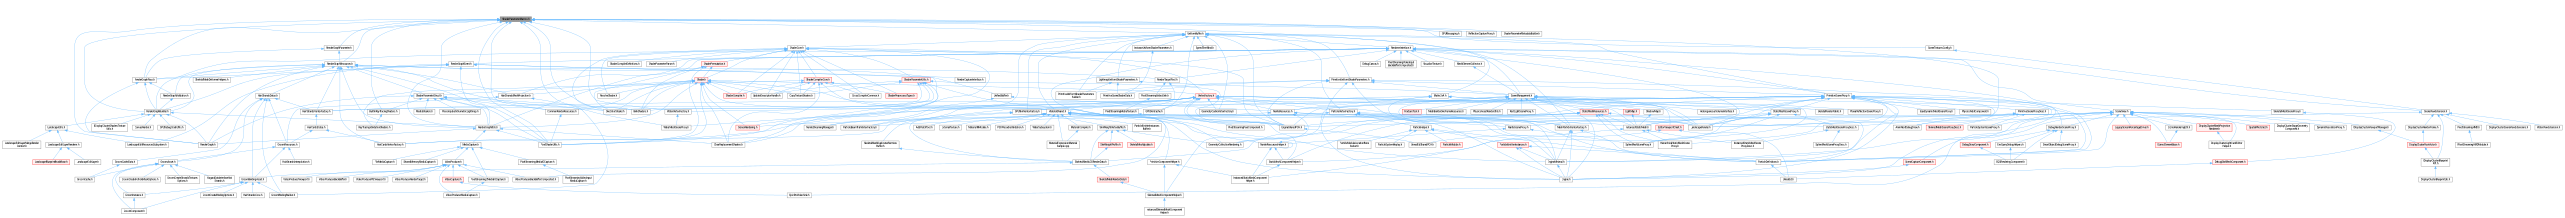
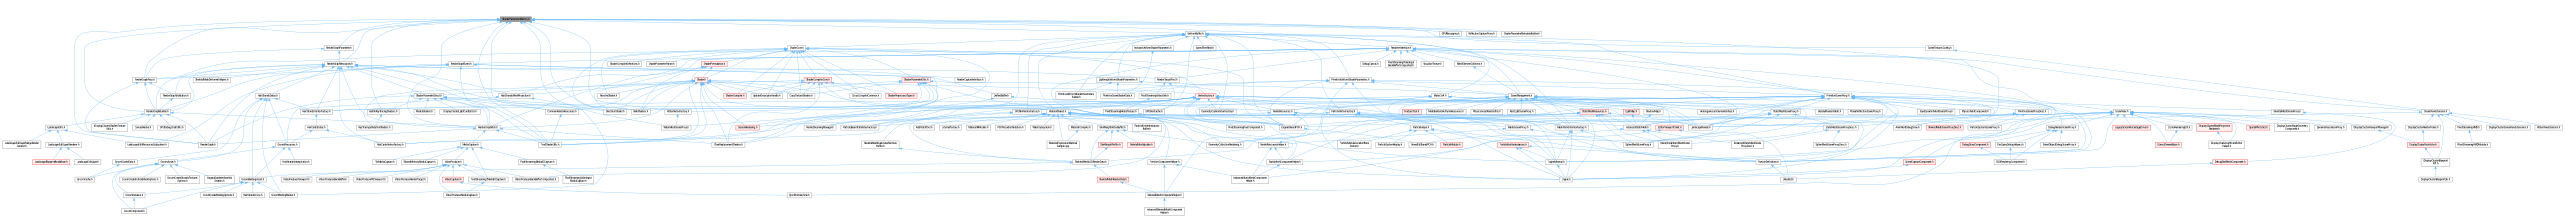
  digraph {
    fontname="Roboto Condensed"
    node [color=grey40 fillcolor=white fontname="Roboto Condensed" fontsize=10 shape=box style=filled]
    edge [color=steelblue1 dir=back fontname="Roboto Condensed" fontsize=10 labelfontname=Helvetica labelfontsize=10 style=solid]
    n1 [color=gray40 fillcolor=grey60 fontcolor=black height=0.2 label="ShaderParameterMacros.h" width=0.4]
    n2 [height=0.2 label="BinkShaders.h" width=0.4]
    n3 [height=0.2 label="BuiltInRayTracingShaders.h" width=0.4]
    n4 [height=0.2 label="CommonRenderResources.h" width=0.4]
    n5 [height=0.2 label="PixelShaderUtils.h" width=0.4]
    n6 [height=0.2 label="GPUMessaging.h" width=0.4]
    n7 [height=0.2 label="Matrix3x4.h" width=0.4]
    n8 [height=0.2 label="OneColorShader.h" width=0.4]
    n9 [height=0.2 label="ReflectionCaptureProxy.h" width=0.4]
    n10 [height=0.2 label="RenderGraph.h" width=0.4]
    n11 [height=0.2 label="RenderGraphBuilder.h" width=0.4]
    n12 [height=0.2 label="RenderGraphUtils.h" width=0.4]
    n13 [height=0.2 label="RenderGraphParameter.h" width=0.4]
    n14 [height=0.2 label="RenderGraphPass.h" width=0.4]
    n15 [height=0.2 label="RenderGraphResources.h" width=0.4]
    n16 [height=0.2 label="SceneTexturesConfig.h" width=0.4]
    n17 [height=0.2 label="ShaderParameterMetadataBuilder.h" width=0.4]
    n18 [height=0.2 label="UniformBuffer.h" width=0.4]
    n19 [height=0.2 label="WaterVertexFactory.h" width=0.4]
    n20 [height=0.2 label="RayTracingValidationShaders.h" width=0.4]
    n21 [height=0.2 label="GPUSkinVertexFactory.h" width=0.4]
    n22 [height=0.2 label="NaniteResources.h" width=0.4]
    n23 [height=0.2 label="NaniteSceneProxy.h" width=0.4]
    n24 [height=0.2 label="PlanarReflectionSceneProxy.h" width=0.4]
    n25 [height=0.2 label="SkeletalRenderPublic.h" width=0.4]
    n26 [height=0.2 label="CanvasRender.h" width=0.4]
    n27 [height=0.2 label="GPUDebugCrashUtils.h" width=0.4]
    n28 [height=0.2 label="IDisplayClusterShadersTexture\lUtils.h" width=0.4]
    n29 [height=0.2 label="LandscapeUtils.h" width=0.4]
    n30 [height=0.2 label="ClearReplacementShaders.h" width=0.4]
    n31 [height=0.2 label="MediaCapture.h" width=0.4]
    n32 [height=0.2 label="RenderGraphValidation.h" width=0.4]
    n33 [height=0.2 label="HairCardsVertexFactory.h" width=0.4]
    n34 [height=0.2 label="HairStrandsDatas.h" width=0.4]
    n35 [height=0.2 label="HairStrandsVertexFactory.h" width=0.4]
    n36 [height=0.2 label="HairStrandsMeshProjection.h" width=0.4]
    n37 [height=0.2 label="RenderTargetPool.h" width=0.4]
    n38 [height=0.2 label="ShaderParameterStruct.h" width=0.4]
    n39 [height=0.2 label="SkeletalMeshDeformerHelpers.h" width=0.4]
    n40 [height=0.2 label="UnifiedBuffer.h" width=0.4]
    n41 [height=0.2 label="WaterMeshSceneProxy.h" width=0.4]
    n42 [height=0.2 label="SceneViewExtension.h" width=0.4]
    n43 [height=0.2 label="LandscapeRender.h" width=0.4]
    n44 [height=0.2 label="EngineSharedPCH.h" width=0.4]
    n45 [height=0.2 label="GPUSkinCache.h" width=0.4]
    n46 [height=0.2 label="GeometryCacheVertexFactory.h" width=0.4]
    n47 [height=0.2 label="InstanceUniformShaderParameters.h" width=0.4]
    n48 [height=0.2 label="LightmapUniformShaderParameters.h" width=0.4]
    n49 [height=0.2 label="PrimitiveUniformShaderParameters\lBuilder.h" width=0.4]
    n50 [height=0.2 label="MeshParticleVertexFactory.h" width=0.4]
    n51 [height=0.2 label="MaterialShared.h" width=0.4]
    n52 [height=0.2 label="ParticleBeamTrailVertexFactory.h" width=0.4]
    n53 [height=0.2 label="ParticleVertexFactory.h" width=0.4]
    n54 [height=0.2 label="PrimitiveSceneProxy.h" width=0.4]
    n55 [height=0.2 label="PrimitiveUniformShaderParameters.h" width=0.4]
    n56 [height=0.2 label="RendererInterface.h" width=0.4]
    n57 [height=0.2 label="ShaderCore.h" width=0.4]
    n58 [height=0.2 label="SpeedTreeWind.h" width=0.4]
    n59 [height=0.2 label="ParticleEmitterInstances\lBuffer.h" width=0.4]
    n60 [height=0.2 label="SkeletalMeshDuplicatedVertices\lBuffer.h" width=0.4]
    n61 [height=0.2 label="SkeletalMeshLODRenderData.h" width=0.4]
    n62 [height=0.2 label="SkinWeightVertexBuffer.h" width=0.4]
    n63 [height=0.2 label="SkinnedMeshComponentHelper.h" width=0.4]
    n64 [height=0.2 label="NaniteStreamingManager.h" width=0.4]
    n65 [height=0.2 label="StaticMeshSceneProxyDesc.h" width=0.4]
    n66 [height=0.2 label="NaniteResourcesHelper.h" width=0.4]
    n67 [height=0.2 label="SplineMeshSceneProxy.h" width=0.4]
    n68 [height=0.2 label="GroomBindingAsset.h" width=0.4]
    n69 [color=red fillcolor="#FFF0F0" height=0.2 label="SkeletalMeshRenderData.h" width=0.4]
    n70 [height=0.2 label="GeometryCollectionRendering.h" width=0.4]
    n71 [color=red fillcolor="#FFF0F0" height=0.2 label="SkeletalMeshUpdate.h" width=0.4]
    n72 [color=red fillcolor="#FFF0F0" height=0.2 label="SkinWeightProfile.h" width=0.4]
    n73 [height=0.2 label="GroomBindingBuilder.h" width=0.4]
    n74 [height=0.2 label="GroomComponent.h" width=0.4]
    n75 [height=0.2 label="GroomCreateBindingOptions.h" width=0.4]
    n76 [height=0.2 label="GroomInstance.h" width=0.4]
    n77 [height=0.2 label="HairStrandsCore.h" width=0.4]
    n78 [height=0.2 label="InstancedSkinnedMeshComponent\lHelper.h" width=0.4]
    n79 [height=0.2 label="InstancedStaticMeshScene\lProxyDesc.h" width=0.4]
    n80 [height=0.2 label="SplineMeshSceneProxyDesc.h" width=0.4]
    n81 [height=0.2 label="InstancedStaticMeshComponent\lHelper.h" width=0.4]
    n82 [height=0.2 label="StaticMeshComponentHelper.h" width=0.4]
    n83 [height=0.2 label="LandscapeEditLayerMergeRender\lContext.h" width=0.4]
    n84 [height=0.2 label="LandscapeEditLayerRenderer.h" width=0.4]
    n85 [height=0.2 label="LandscapeEditResourcesSubsystem.h" width=0.4]
    n86 [color=red fillcolor="#FFF0F0" height=0.2 label="LandscapeBlueprintBrushBase.h" width=0.4]
    n87 [height=0.2 label="LandscapeEditLayer.h" width=0.4]
    n88 [height=0.2 label="FileMediaCapture.h" width=0.4]
    n89 [height=0.2 label="PixelStreaming2MediaIOCapture.h" width=0.4]
    n90 [height=0.2 label="PixelStreamingMediaIOCapture.h" width=0.4]
    n91 [height=0.2 label="SharedMemoryMediaCapture.h" width=0.4]
    n92 [height=0.2 label="VideoProducer.h" width=0.4]
    n93 [height=0.2 label="VideoProducerMediaCapture.h" width=0.4]
    n94 [height=0.2 label="PixelStreamingVideoInput\lMediaCapture.h" width=0.4]
    n95 [color=red fillcolor="#FFF0F0" height=0.2 label="VideoCapturer.h" width=0.4]
    n96 [height=0.2 label="VideoProducerBackBuffer.h" width=0.4]
    n97 [height=0.2 label="VideoProducerBackBufferComposited.h" width=0.4]
    n98 [height=0.2 label="VideoProducerPIEViewport.h" width=0.4]
    n99 [height=0.2 label="VideoProducerRenderTarget.h" width=0.4]
    n100 [height=0.2 label="VideoProducerViewport.h" width=0.4]
    n101 [height=0.2 label="EpicRtcVideoSink.h" width=0.4]
    n102 [height=0.2 label="GroomAsset.h" width=0.4]
    n103 [height=0.2 label="GroomCacheData.h" width=0.4]
    n104 [height=0.2 label="GroomResources.h" width=0.4]
    n105 [height=0.2 label="HairCardsDatas.h" width=0.4]
    n106 [height=0.2 label="PixelStreamingMediaTexture.h" width=0.4]
    n107 [height=0.2 label="PixelStreamingVideoSink.h" width=0.4]
    n108 [height=0.2 label="MediaShaders.h" width=0.4]
-   n109 [height=0.2 label="PrecomputedVolumetricLightmap.h" width=0.4]
+   n109 [height=0.2 label="DisplayClusterLightCardEditor.h" width=0.4]
    n110 [height=0.2 label="GroomCache.h" width=0.4]
    n111 [height=0.2 label="GroomCreateFollicleMaskOptions.h" width=0.4]
    n112 [height=0.2 label="GroomCreateStrandsTextures\lOptions.h" width=0.4]
    n113 [height=0.2 label="NiagaraDataInterfaceHair\lStrands.h" width=0.4]
    n114 [height=0.2 label="HairStrandsInterpolation.h" width=0.4]
    n115 [height=0.2 label="PixelStreamingPeerComponent.h" width=0.4]
    n116 [height=0.2 label="DisplayClusterRenderFrame.h" width=0.4]
    n117 [height=0.2 label="IDisplayClusterBlueprint\lAPI.h" width=0.4]
    n118 [height=0.2 label="DisplayClusterSceneViewExtensions.h" width=0.4]
    n119 [height=0.2 label="PixelStreamingHMD.h" width=0.4]
    n120 [height=0.2 label="WaterViewExtension.h" width=0.4]
    n121 [color=red fillcolor="#FFF0F0" height=0.2 label="DisplayClusterRootActor.h" width=0.4]
    n122 [height=0.2 label="DisplayClusterBlueprintLib.h" width=0.4]
    n123 [height=0.2 label="IPixelStreamingHMDModule.h" width=0.4]
    n124 [height=0.2 label="UnrealEdSharedPCH.h" width=0.4]
    n125 [height=0.2 label="PrimitiveSceneShaderData.h" width=0.4]
    n126 [height=0.2 label="SceneManagement.h" width=0.4]
    n127 [height=0.2 label="Engine.h" width=0.4]
    n128 [height=0.2 label="EngineMinimal.h" width=0.4]
    n129 [height=0.2 label="ParticleDefinitions.h" width=0.4]
    n130 [height=0.2 label="InstancedStaticMesh.h" width=0.4]
    n131 [height=0.2 label="AddPatchTool.h" width=0.4]
    n132 [height=0.2 label="ExternalTexture.h" width=0.4]
    n133 [height=0.2 label="MaterialCompiler.h" width=0.4]
    n134 [height=0.2 label="MaterialExpressionMaterial\lSample.cpp" width=0.4]
    n135 [height=0.2 label="MaterialIRModule.h" width=0.4]
    n136 [height=0.2 label="PSOPrecacheValidation.h" width=0.4]
    n137 [height=0.2 label="PrimitiveComponentHelper.h" width=0.4]
    n138 [height=0.2 label="WaterSubsystem.h" width=0.4]
    n139 [height=0.2 label="ParticleHelper.h" width=0.4]
    n140 [height=0.2 label="HeterogeneousVolumeInterface.h" width=0.4]
    n141 [height=0.2 label="StaticMeshSceneProxy.h" width=0.4]
    n142 [height=0.2 label="HierarchicalStaticMeshScene\lProxy.h" width=0.4]
    n143 [height=0.2 label="AnimNextDebugDraw.h" width=0.4]
    n144 [height=0.2 label="BaseDynamicMeshSceneProxy.h" width=0.4]
    n145 [height=0.2 label="DebugRenderSceneProxy.h" width=0.4]
    n146 [height=0.2 label="ParticleSystemSceneProxy.h" width=0.4]
    n147 [height=0.2 label="PhysicsFieldComponent.h" width=0.4]
    n148 [height=0.2 label="PrimitiveSceneProxyDesc.h" width=0.4]
    n149 [height=0.2 label="SkeletalMeshSceneProxy.h" width=0.4]
    n150 [height=0.2 label="DebugCanvas.h" width=0.4]
    n151 [height=0.2 label="MeshElementCollector.h" width=0.4]
    n152 [height=0.2 label="PixelStreamingVideoInput\lBackBufferComposited.h" width=0.4]
    n153 [height=0.2 label="RenderGraphEvent.h" width=0.4]
    n154 [height=0.2 label="SceneView.h" width=0.4]
    n155 [height=0.2 label="VisualizeTexture.h" width=0.4]
    n156 [height=0.2 label="CopyTextureShaders.h" width=0.4]
    n157 [height=0.2 label="CrossCompilerCommon.h" width=0.4]
    n158 [height=0.2 label="ResolveShader.h" width=0.4]
    n159 [color=red fillcolor="#FFF0F0" height=0.2 label="Shader.h" width=0.4]
    n160 [color=red fillcolor="#FFF0F0" height=0.2 label="ShaderCompiler.h" width=0.4]
    n161 [height=0.2 label="UpdateDescriptorHandle.h" width=0.4]
    n162 [color=red fillcolor="#FFF0F0" height=0.2 label="VertexFactory.h" width=0.4]
    n163 [color=red fillcolor="#FFF0F0" height=0.2 label="ShaderCompilerCore.h" width=0.4]
    n164 [color=red fillcolor="#FFF0F0" height=0.2 label="ShaderPreprocessTypes.h" width=0.4]
    n165 [height=0.2 label="ShaderCompilerDefinitions.h" width=0.4]
    n166 [height=0.2 label="ShaderParameterParser.h" width=0.4]
    n167 [color=red fillcolor="#FFF0F0" height=0.2 label="ShaderParameterUtils.h" width=0.4]
    n168 [color=red fillcolor="#FFF0F0" height=0.2 label="ShaderPermutation.h" width=0.4]
    n169 [color=red fillcolor="#FFF0F0" height=0.2 label="EditorViewportClient.h" width=0.4]
    n170 [color=red fillcolor="#FFF0F0" height=0.2 label="FractureTool.h" width=0.4]
    n171 [color=red fillcolor="#FFF0F0" height=0.2 label="LightMap.h" width=0.4]
    n172 [height=0.2 label="MeshBuilderOneFrameResources.h" width=0.4]
    n173 [height=0.2 label="PhysicsAssetRenderUtils.h" width=0.4]
    n174 [height=0.2 label="RectLightSceneProxy.h" width=0.4]
    n175 [height=0.2 label="ShadowMap.h" width=0.4]
    n176 [color=red fillcolor="#FFF0F0" height=0.2 label="StaticMeshResources.h" width=0.4]
    n177 [height=0.2 label="UnrealEd.h" width=0.4]
    n178 [color=red fillcolor="#FFF0F0" height=0.2 label="ParticleEmitterInstances.h" width=0.4]
    n179 [color=red fillcolor="#FFF0F0" height=0.2 label="ParticleModule.h" width=0.4]
    n180 [height=0.2 label="ParticleModuleLocationBone\lSocket.h" width=0.4]
    n181 [height=0.2 label="ParticleSystemReplay.h" width=0.4]
    n182 [color=red fillcolor="#FFF0F0" height=0.2 label="DebugDrawComponent.h" width=0.4]
    n183 [height=0.2 label="EQSRenderingComponent.h" width=0.4]
    n184 [height=0.2 label="EnvQueryDebugHelpers.h" width=0.4]
    n185 [height=0.2 label="SmartObjectDebugSceneProxy.h" width=0.4]
    n186 [color=red fillcolor="#FFF0F0" height=0.2 label="SkinnedMeshSceneProxyDesc.h" width=0.4]
    n187 [color=red fillcolor="#FFF0F0" height=0.2 label="DebugSkelMeshComponent.h" width=0.4]
    n188 [height=0.2 label="RenderCaptureInterface.h" width=0.4]
    n189 [height=0.2 label="DisplayClusterLightCardEditor\lHelper.h" width=0.4]
    n190 [color=red fillcolor="#FFF0F0" height=0.2 label="DisplayClusterMeshProjection\lRenderer.h" width=0.4]
    n191 [height=0.2 label="DisplayClusterStageGeometry\lComponent.h" width=0.4]
    n192 [height=0.2 label="DynamicResolutionProxy.h" width=0.4]
    n193 [color=red fillcolor="#FFF0F0" height=0.2 label="GizmoElementBase.h" width=0.4]
    n194 [height=0.2 label="GizmoRenderingUtil.h" width=0.4]
    n195 [height=0.2 label="IDisplayClusterViewportManager.h" width=0.4]
    n196 [color=red fillcolor="#FFF0F0" height=0.2 label="LegacyScreenPercentageDriver.h" width=0.4]
    n197 [color=red fillcolor="#FFF0F0" height=0.2 label="SceneCaptureComponent.h" width=0.4]
    n198 [color=red fillcolor="#FFF0F0" height=0.2 label="ScreenRendering.h" width=0.4]
    n199 [color=red fillcolor="#FFF0F0" height=0.2 label="SpatialPhotoSet.h" width=0.4]
    n1 -> n2
    n1 -> n3
    n1 -> n4
    n1 -> n5
    n1 -> n6
    n1 -> n7
    n1 -> n8
    n1 -> n9
    n1 -> n10
    n1 -> n11
    n1 -> n12
    n1 -> n13
    n1 -> n14
    n1 -> n15
    n1 -> n16
    n1 -> n17
    n1 -> n18
    n1 -> n19
    n3 -> n20
    n4 -> n5
    n7 -> n21
    n7 -> n22
    n7 -> n23
    n7 -> n24
    n7 -> n25
    n11 -> n10
    n11 -> n12
    n11 -> n26
    n11 -> n27
    n11 -> n28
    n11 -> n29
    n12 -> n5
    n12 -> n10
    n12 -> n30
    n12 -> n31
    n13 -> n14
    n13 -> n15
    n14 -> n10
    n14 -> n11
    n14 -> n32
    n15 -> n5
    n15 -> n10
    n15 -> n11
    n15 -> n12
    n15 -> n14
    n15 -> n32
    n15 -> n33
    n15 -> n34
    n15 -> n35
    n15 -> n36
    n15 -> n37
    n15 -> n38
    n15 -> n39
    n15 -> n40
    n15 -> n41
    n16 -> n42
    n18 -> n21
    n18 -> n43
    n18 -> n44
    n18 -> n45
    n18 -> n46
    n18 -> n47
    n18 -> n48
    n18 -> n49
    n18 -> n50
    n18 -> n51
    n18 -> n52
    n18 -> n53
    n18 -> n54
    n18 -> n55
    n18 -> n56
    n18 -> n57
    n18 -> n58
    n19 -> n41
    n21 -> n59
    n21 -> n60
    n21 -> n61
    n21 -> n62
    n22 -> n23
    n22 -> n63
    n22 -> n64
    n22 -> n65
    n23 -> n66
    n23 -> n67
    n29 -> n83
    n29 -> n84
    n29 -> n85
    n31 -> n88
    n31 -> n89
    n31 -> n90
    n31 -> n91
    n31 -> n92
    n32 -> n11
    n34 -> n35
    n34 -> n68
    n34 -> n73
    n34 -> n102
    n34 -> n103
    n34 -> n104
    n35 -> n105
    n36 -> n73
    n36 -> n104
    n37 -> n106
    n37 -> n107
    n38 -> n2
    n38 -> n3
    n38 -> n4
    n38 -> n5
    n38 -> n8
    n38 -> n10
    n38 -> n12
    n38 -> n108
    n38 -> n109
    n40 -> n22
    n40 -> n64
    n42 -> n43
    n42 -> n116
    n42 -> n117
    n42 -> n118
    n42 -> n119
    n42 -> n120
    n44 -> n124
    n47 -> n125
    n48 -> n49
    n48 -> n125
    n48 -> n126
    n50 -> n127
    n50 -> n128
    n50 -> n129
    n51 -> n43
    n51 -> n44
    n51 -> n66
    n51 -> n127
    n51 -> n128
    n51 -> n129
    n51 -> n130
    n51 -> n131
    n51 -> n132
    n51 -> n133
    n51 -> n134
    n51 -> n135
    n51 -> n136
    n51 -> n137
    n51 -> n138
    n53 -> n50
    n53 -> n52
    n53 -> n127
    n53 -> n128
    n53 -> n129
    n53 -> n139
    n54 -> n23
    n54 -> n33
    n54 -> n35
    n54 -> n41
    n54 -> n43
    n54 -> n44
    n54 -> n70
    n54 -> n127
    n54 -> n128
    n54 -> n140
    n54 -> n141
    n54 -> n142
    n54 -> n143
    n54 -> n144
    n54 -> n145
    n54 -> n146
    n54 -> n147
    n54 -> n148
    n54 -> n149
    n55 -> n44
    n55 -> n49
    n55 -> n54
    n55 -> n125
    n55 -> n126
    n55 -> n127
    n55 -> n128
    n55 -> n129
    n56 -> n11
    n56 -> n12
    n56 -> n36
    n56 -> n37
    n56 -> n42
    n56 -> n43
    n56 -> n54
    n56 -> n97
    n56 -> n101
    n56 -> n126
    n56 -> n150
    n56 -> n151
    n56 -> n152
    n56 -> n153
    n56 -> n154
    n56 -> n155
    n57 -> n8
    n57 -> n30
    n57 -> n44
    n57 -> n156
    n57 -> n157
    n57 -> n158
    n57 -> n159
    n57 -> n160
    n57 -> n161
    n57 -> n162
    n57 -> n163
    n57 -> n164
    n57 -> n165
    n57 -> n166
    n57 -> n167
    n57 -> n168
    n60 -> n61
    n61 -> n68
    n61 -> n69
    n62 -> n61
    n62 -> n70
    n62 -> n71
    n62 -> n72
    n63 -> n78
    n65 -> n79
    n65 -> n80
    n66 -> n66
    n66 -> n81
    n66 -> n82
    n68 -> n73
    n68 -> n74
    n68 -> n75
    n68 -> n76
    n68 -> n77
    n69 -> n63
    n72 -> n61
    n76 -> n74
    n82 -> n81
    n84 -> n86
    n84 -> n87
    n89 -> n93
    n90 -> n94
    n92 -> n89
    n92 -> n93
    n92 -> n95
    n92 -> n96
    n92 -> n97
    n92 -> n98
    n92 -> n99
    n92 -> n100
    n95 -> n101
    n102 -> n74
    n102 -> n76
    n102 -> n110
    n102 -> n111
    n102 -> n112
    n102 -> n113
    n103 -> n110
    n104 -> n68
    n104 -> n102
    n104 -> n114
    n105 -> n33
    n105 -> n104
    n106 -> n115
    n107 -> n106
    n116 -> n121
    n117 -> n122
    n119 -> n123
    n121 -> n117
    n126 -> n22
    n126 -> n43
    n126 -> n44
    n126 -> n50
    n126 -> n127
    n126 -> n128
    n126 -> n129
    n126 -> n140
    n126 -> n141
    n126 -> n169
    n126 -> n170
    n126 -> n171
    n126 -> n172
    n126 -> n173
    n126 -> n174
    n126 -> n175
    n126 -> n176
    n128 -> n127
    n129 -> n177
    n130 -> n79
    n130 -> n81
    n130 -> n142
    n133 -> n134
    n137 -> n63
    n137 -> n81
    n139 -> n129
    n139 -> n178
    n139 -> n179
    n139 -> n180
    n139 -> n181
    n141 -> n43
    n141 -> n65
    n141 -> n67
    n141 -> n82
    n141 -> n130
    n145 -> n182
    n145 -> n183
    n145 -> n184
    n145 -> n185
    n148 -> n65
    n148 -> n143
    n148 -> n146
    n148 -> n186
    n149 -> n187
    n151 -> n126
    n153 -> n5
    n153 -> n11
    n153 -> n12
    n153 -> n14
    n153 -> n85
    n153 -> n188
    n154 -> n44
    n154 -> n127
    n154 -> n128
    n154 -> n129
    n154 -> n130
    n154 -> n145
    n154 -> n189
    n154 -> n190
    n154 -> n191
    n154 -> n192
    n154 -> n193
    n154 -> n194
    n154 -> n195
    n154 -> n196
    n154 -> n197
    n154 -> n198
    n154 -> n199
    n159 -> n2
    n159 -> n4
    n159 -> n5
    n159 -> n8
    n159 -> n12
    n159 -> n30
    n159 -> n36
    n159 -> n38
    n159 -> n44
    n159 -> n51
    n159 -> n156
    n159 -> n158
    n159 -> n160
    n159 -> n161
    n159 -> n162
    n159 -> n198
    n162 -> n19
    n162 -> n21
    n162 -> n22
    n162 -> n33
    n162 -> n35
    n162 -> n43
    n162 -> n44
    n162 -> n45
    n162 -> n46
    n162 -> n50
    n162 -> n51
    n162 -> n52
    n162 -> n53
    n162 -> n67
    n162 -> n82
    n162 -> n130
    n163 -> n20
    n163 -> n30
    n163 -> n51
    n163 -> n156
    n163 -> n157
    n163 -> n160
    n163 -> n161
    n163 -> n164
    n167 -> n2
    n167 -> n8
    n167 -> n30
    n167 -> n44
    n167 -> n70
    n167 -> n156
    n167 -> n161
    n167 -> n198
    n168 -> n2
    n168 -> n5
    n168 -> n8
    n168 -> n159
    n169 -> n124
    n169 -> n177
    n171 -> n130
    n175 -> n130
    n176 -> n43
    n176 -> n61
    n176 -> n67
    n176 -> n70
    n176 -> n82
    n176 -> n130
    n176 -> n142
    n178 -> n127
    n178 -> n128
    n178 -> n129
    n182 -> n183
    n184 -> n183
    n187 -> n177
    n190 -> n189
    n194 -> n193
    n195 -> n121
    n197 -> n127
  }
